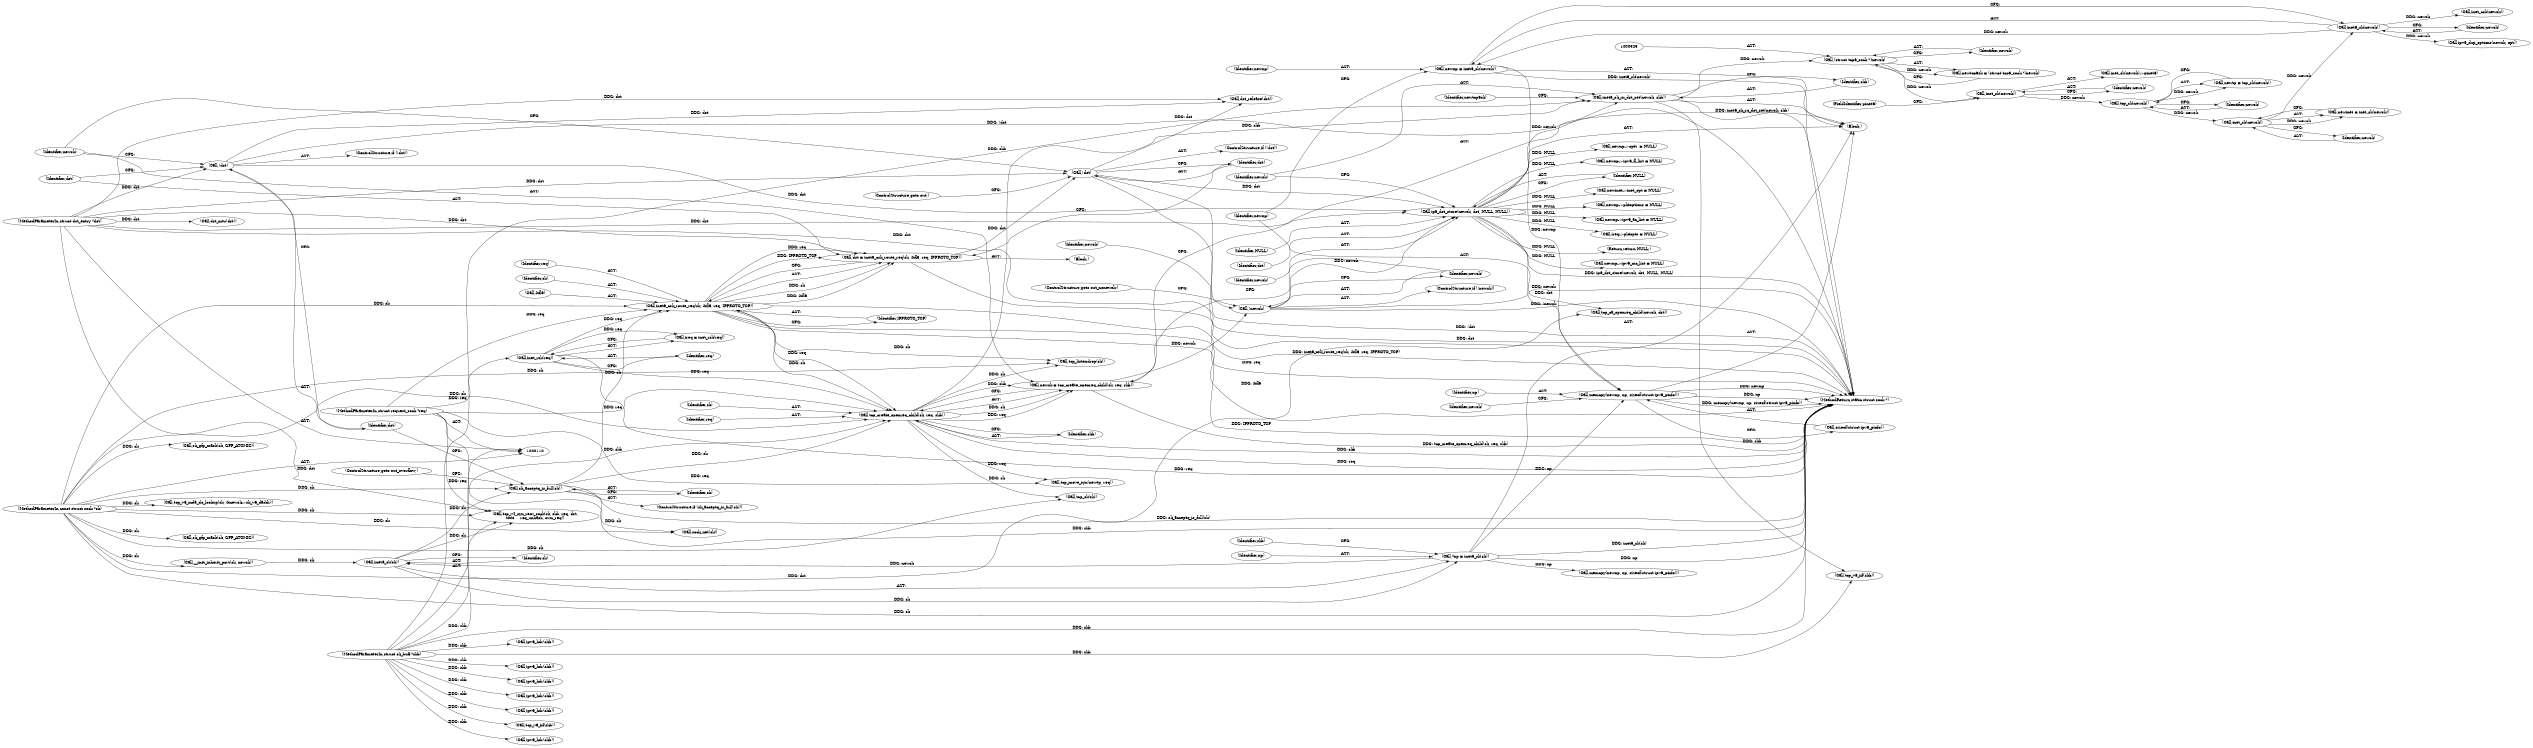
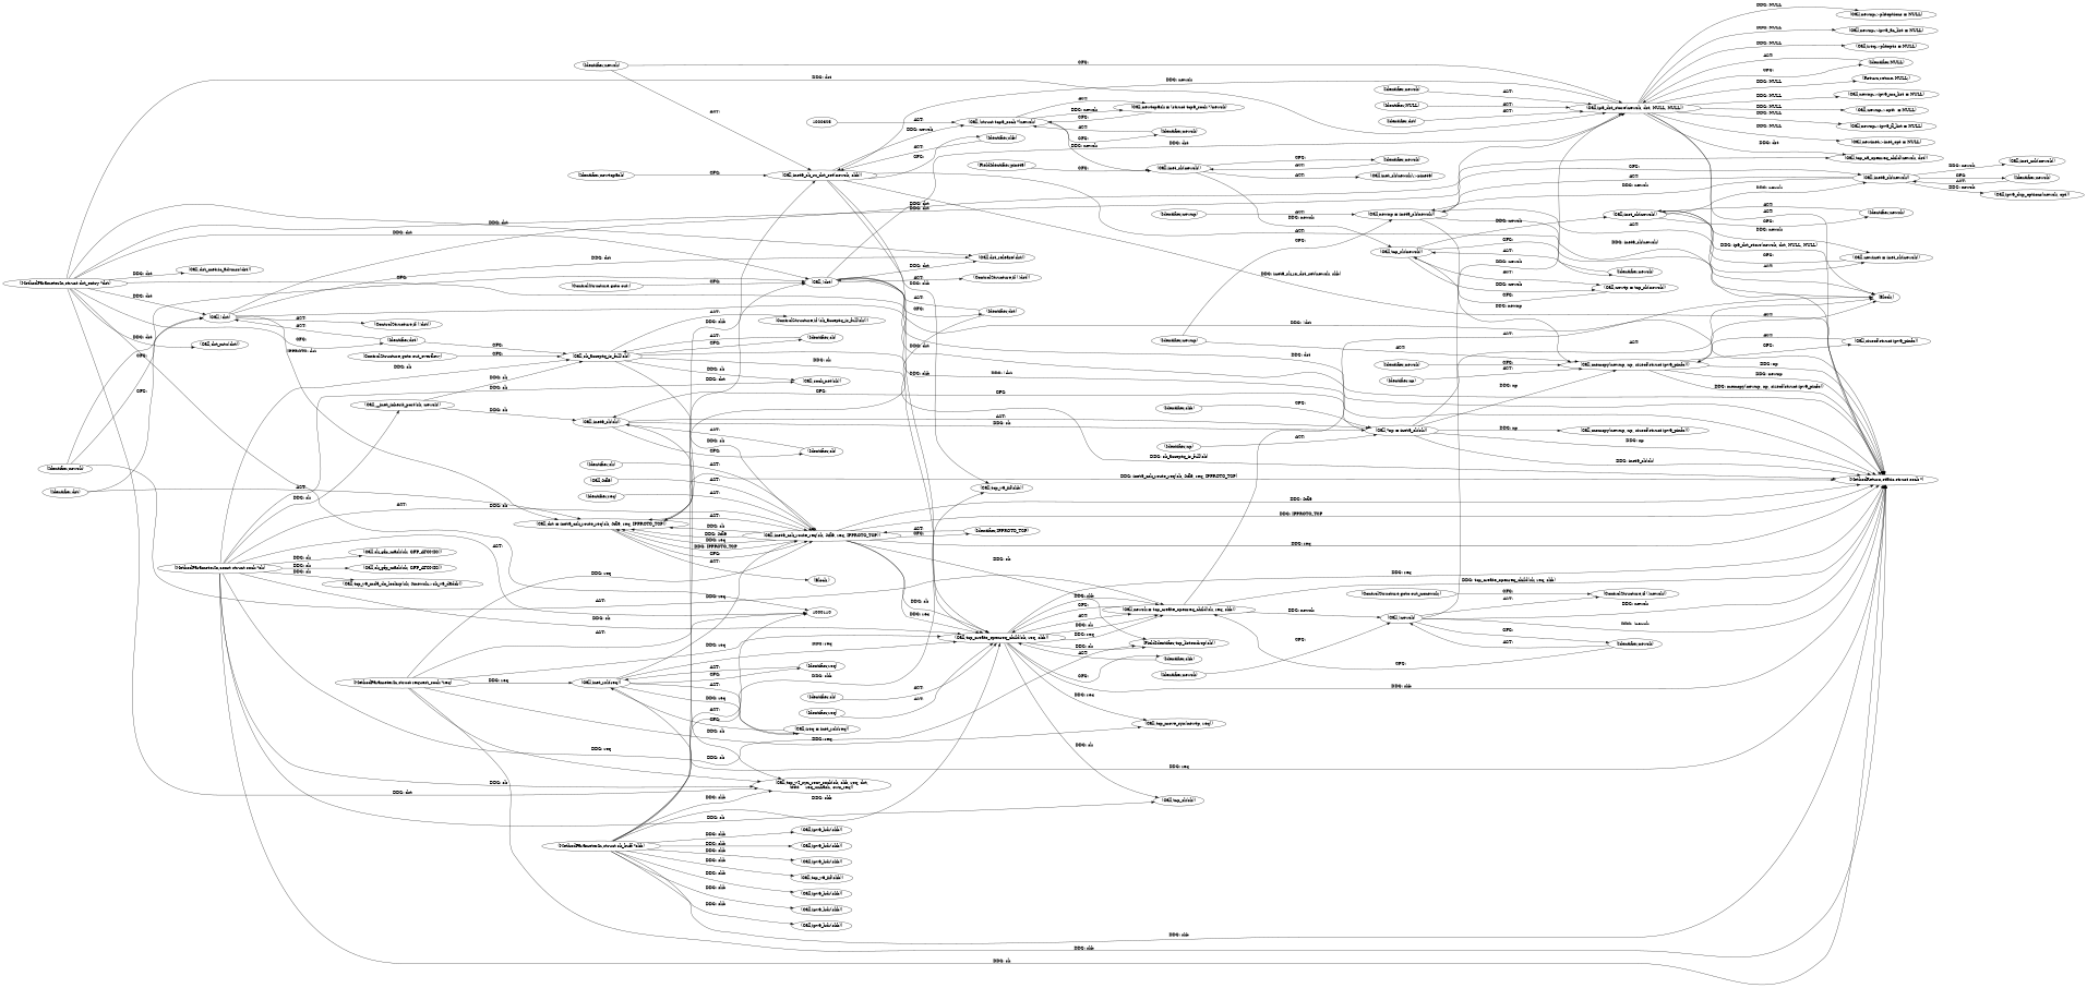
  digraph {
    rankdir=LR
    n1 [label="(Call,memcpy(newnp, np, sizeof(struct ipv6_pinfo)))"]
    n2 [label="(Block,)"]
    n3 [label="(MethodReturn,static struct sock *)"]
    n4 [label="(Call,sizeof(struct ipv6_pinfo))"]
    n5 [label="(Call,newnp = inet6_sk(newsk))"]
    n6 [label="(Call,inet6_sk(newsk))"]
    n7 [label="(Call,inet_csk(newsk))"]
    n8 [label="(Identifier,newsk)"]
    n9 [label="(Call,ipv6_dup_options(newsk, opt))"]
    n10 [label="(Call,inet_sk(newsk))"]
    n11 [label="(Call,newinet = inet_sk(newsk))"]
    n12 [label="(Identifier,newsk)"]
    n13 [label="(Call,tcp_sk(newsk))"]
    n14 [label="(Call,newtp = tcp_sk(newsk))"]
    n15 [label="(Identifier,newsk)"]
    n16 [label="(Call,inet_sk(newsk))"]
    n17 [label="(Identifier,newsk)"]
    n18 [label="(Call,inet_sk(newsk)->pinet6)"]
    n19 [label="(Call,(struct tcp6_sock *)newsk)"]
    n20 [label="(Identifier,newsk)"]
    n21 [label="(Call,newtcp6sk = (struct tcp6_sock *)newsk)"]
    n22 [label="(Call,inet6_sk_rx_dst_set(newsk, skb))"]
    n23 [label="(Call,tcp_v6_iif(skb))"]
    n24 [label="(Identifier,skb)"]
    n25 [label="(Call,ip6_dst_store(newsk, dst, NULL, NULL))"]
    n26 [label="(Call,newnp->ipv6_ac_list = NULL)"]
    n27 [label="(Call,ireq->pktopts = NULL)"]
    n28 [label="(Return,return NULL;)"]
    n29 [label="(Call,newnp->ipv6_mc_list = NULL)"]
    n30 [label="(Call,newnp->opt\t  = NULL)"]
    n31 [label="(Call,newnp->ipv6_fl_list = NULL)"]
    n32 [label="(Call,tcp_ca_openreq_child(newsk, dst))"]
    n33 [label="(Identifier,NULL)"]
    n34 [label="(Call,newinet->inet_opt = NULL)"]
    n35 [label="(Call,newnp->pktoptions = NULL)"]
    n36 [label="(Call,!newsk)"]
    n37 [label="(Identifier,newsk)"]
    n38 [label="(ControlStructure,if (!newsk))"]
    n39 [label="(Call,newsk = tcp_create_openreq_child(sk, req, skb))"]
    n40 [label="(Call,tcp_create_openreq_child(sk, req, skb))"]
    n41 [label="(Identifier,skb)"]
    n42 [label="(Call,tcp_sk(sk))"]
    n43 [label="(Call,tcp_move_syn(newtp, req))"]
-   n44 [label="(Call,tcp_listendrop(sk))"]
+   n44 [label="(FieldIdentifier,tcp_listendrop(sk))"]
    n45 [label="(Call,inet6_csk_route_req(sk, &fl6, req, IPPROTO_TCP))"]
    n46 [label="(Call,dst = inet6_csk_route_req(sk, &fl6, req, IPPROTO_TCP))"]
    n47 [label="(Identifier,IPPROTO_TCP)"]
    n48 [label="(Call,!dst)"]
    n49 [label="(Block,)"]
    n50 [label="(Call,sk_acceptq_is_full(sk))"]
    n51 [label="(ControlStructure,if (sk_acceptq_is_full(sk)))"]
    n52 [label="(Call,sock_net(sk))"]
    n53 [label="(Identifier,sk)"]
    n54 [label="(Call,inet6_sk(sk))"]
    n55 [label="(Call,*np = inet6_sk(sk))"]
    n56 [label="(Call,tcp_v4_syn_recv_sock(sk, skb, req, dst,\n\t\t\t\t\t     req_unhash, own_req))"]
    n57 [label="(Identifier,sk)"]
    n58 [label="(Call,memcpy(newnp, np, sizeof(struct ipv6_pinfo)))"]
    n59 [label="(MethodParameterIn,const struct sock *sk)"]
    n60 [label="(Call,sk_gfp_mask(sk, GFP_ATOMIC))"]
    n61 [label="(Call,tcp_v6_md5_do_lookup(sk, &newsk->sk_v6_daddr))"]
    n62 [label="(Call,sk_gfp_mask(sk, GFP_ATOMIC))"]
    n63 [label="(Call,__inet_inherit_port(sk, newsk))"]
    1000110
    n65 [label="(Call,inet_rsk(req))"]
    n66 [label="(Call,ireq = inet_rsk(req))"]
    n67 [label="(Identifier,req)"]
    n68 [label="(MethodParameterIn,struct request_sock *req)"]
    n69 [label="(MethodParameterIn,struct sk_buff *skb)"]
    n70 [label="(Call,ipv6_hdr(skb))"]
    n71 [label="(Call,ipv6_hdr(skb))"]
    n72 [label="(Call,ipv6_hdr(skb))"]
    n73 [label="(Call,ipv6_hdr(skb))"]
    n74 [label="(Call,tcp_v6_iif(skb))"]
    n75 [label="(Call,ipv6_hdr(skb))"]
    n76 [label="(Call,ipv6_hdr(skb))"]
    n77 [label="(Call,!dst)"]
    n78 [label="(Call,dst_release(dst))"]
    n79 [label="(Identifier,dst)"]
    n80 [label="(ControlStructure,if (!dst))"]
    n81 [label="(MethodParameterIn,struct dst_entry *dst)"]
+   n82 [label="(Call,dst_metric_advmss(dst))"]
    n83 [label="(Call,dst_mtu(dst))"]
    n84 [label="(ControlStructure,if (!dst))"]
    n85 [label="(Identifier,dst)"]
    n86 [label="(ControlStructure,goto out_nonewsk;)"]
    n87 [label="(Identifier,dst)"]
    n88 [label="(ControlStructure,goto out;)"]
    n89 [label="(Identifier,req)"]
    n90 [label="(Identifier,newnp)"]
    n91 [label="(Identifier,np)"]
    n92 [label="(Identifier,sk)"]
    n93 [label="(Identifier,sk)"]
    n94 [label="(Identifier,newsk)"]
    n95 [label="(Identifier,newtcp6sk)"]
    n96 [label="(Identifier,newnp)"]
    n97 [label="(Identifier,newsk)"]
    n98 [label="(Identifier,newsk)"]
    n99 [label="(Identifier,newsk)"]
    n100 [label="(Identifier,newsk)"]
    n101 [label="(Identifier,NULL)"]
    n102 [label="(Identifier,dst)"]
    n103 [label="(Call,&fl6)"]
    n104 [label="(Identifier,req)"]
    n105 [label="(Identifier,skb)"]
    n106 [label="(ControlStructure,goto out_overflow;)"]
    n107 [label="(Identifier,np)"]
    n108 [label="(FieldIdentifier,pinet6)"]
    1000325
    n1 -> n2 [label="AST: "]
    n1 -> n3 [label="DDG: newnp"]
    n1 -> n3 [label="DDG: memcpy(newnp, np, sizeof(struct ipv6_pinfo))"]
    n1 -> n3 [label="DDG: np"]
    n1 -> n4 [label="CFG: "]
    n4 -> n1 [label="AST: "]
    n5 -> n1 [label="DDG: newnp"]
    n5 -> n2 [label="AST: "]
    n5 -> n3 [label="DDG: inet6_sk(newsk)"]
    n5 -> n6 [label="CFG: "]
    n6 -> n5 [label="AST: "]
    n6 -> n5 [label="DDG: newsk"]
    n6 -> n7 [label="DDG: newsk"]
    n6 -> n8 [label="CFG: "]
    n6 -> n9 [label="DDG: newsk"]
    n8 -> n6 [label="AST: "]
    n10 -> n6 [label="DDG: newsk"]
    n10 -> n11 [label="AST: "]
    n10 -> n11 [label="DDG: newsk"]
    n10 -> n12 [label="CFG: "]
    n11 -> n10 [label="CFG: "]
    n12 -> n10 [label="AST: "]
    n13 -> n10 [label="DDG: newsk"]
    n13 -> n14 [label="AST: "]
    n13 -> n14 [label="DDG: newsk"]
    n13 -> n15 [label="CFG: "]
    n14 -> n13 [label="CFG: "]
    n15 -> n13 [label="AST: "]
    n16 -> n13 [label="DDG: newsk"]
    n16 -> n17 [label="CFG: "]
    n16 -> n18 [label="AST: "]
    n17 -> n16 [label="AST: "]
    n19 -> n16 [label="DDG: newsk"]
    n19 -> n20 [label="CFG: "]
    n19 -> n21 [label="AST: "]
    n19 -> n21 [label="DDG: newsk"]
    n20 -> n19 [label="AST: "]
    n21 -> n19 [label="CFG: "]
    n22 -> n2 [label="AST: "]
    n22 -> n3 [label="DDG: inet6_sk_rx_dst_set(newsk, skb)"]
    n22 -> n19 [label="DDG: newsk"]
    n22 -> n23 [label="DDG: skb"]
    n22 -> n24 [label="CFG: "]
    n24 -> n22 [label="AST: "]
    n25 -> n2 [label="AST: "]
    n25 -> n3 [label="DDG: ip6_dst_store(newsk, dst, NULL, NULL)"]
    n25 -> n22 [label="DDG: newsk"]
    n25 -> n26 [label="DDG: NULL"]
    n25 -> n27 [label="DDG: NULL"]
    n25 -> n28 [label="DDG: NULL"]
    n25 -> n29 [label="DDG: NULL"]
    n25 -> n30 [label="DDG: NULL"]
    n25 -> n31 [label="DDG: NULL"]
    n25 -> n32 [label="DDG: dst"]
    n25 -> n33 [label="CFG: "]
    n25 -> n34 [label="DDG: NULL"]
    n25 -> n35 [label="DDG: NULL"]
    n33 -> n25 [label="AST: "]
    n36 -> n3 [label="DDG: newsk"]
    n36 -> n3 [label="DDG: !newsk"]
    n36 -> n25 [label="DDG: newsk"]
    n36 -> n37 [label="CFG: "]
    n36 -> n38 [label="AST: "]
    n37 -> n36 [label="AST: "]
    n37 -> n39 [label="CFG: "]
    n39 -> n2 [label="AST: "]
    n39 -> n3 [label="DDG: tcp_create_openreq_child(sk, req, skb)"]
    n39 -> n36 [label="DDG: newsk"]
    n39 -> n40 [label="CFG: "]
    n40 -> n3 [label="DDG: skb"]
    n40 -> n3 [label="DDG: req"]
-   n40 -> n22 [label="DDG: skb"]
+   n22 -> n40 [label="DDG: skb"]
    n40 -> n39 [label="AST: "]
    n40 -> n39 [label="DDG: sk"]
    n40 -> n39 [label="DDG: req"]
    n40 -> n39 [label="DDG: skb"]
    n40 -> n41 [label="CFG: "]
    n40 -> n42 [label="DDG: sk"]
    n40 -> n43 [label="DDG: req"]
    n40 -> n44 [label="DDG: sk"]
    n41 -> n40 [label="AST: "]
    n45 -> n3 [label="DDG: &fl6"]
    n45 -> n3 [label="DDG: IPPROTO_TCP"]
    n45 -> n3 [label="DDG: req"]
    n45 -> n40 [label="DDG: sk"]
    n45 -> n40 [label="DDG: req"]
    n45 -> n44 [label="DDG: sk"]
    n45 -> n46 [label="AST: "]
    n45 -> n46 [label="DDG: sk"]
    n45 -> n46 [label="DDG: &fl6"]
    n45 -> n46 [label="DDG: req"]
    n45 -> n46 [label="DDG: IPPROTO_TCP"]
    n45 -> n47 [label="CFG: "]
    n46 -> n3 [label="DDG: inet6_csk_route_req(sk, &fl6, req, IPPROTO_TCP)"]
    n46 -> n45 [label="CFG: "]
    n46 -> n48 [label="DDG: dst"]
    n46 -> n49 [label="AST: "]
    n47 -> n45 [label="AST: "]
    n48 -> n3 [label="DDG: !dst"]
    n48 -> n3 [label="DDG: dst"]
    n48 -> n25 [label="DDG: dst"]
    n48 -> n78 [label="DDG: dst"]
    n48 -> n84 [label="AST: "]
    n48 -> n85 [label="CFG: "]
    n50 -> n3 [label="DDG: sk_acceptq_is_full(sk)"]
    n50 -> n40 [label="DDG: sk"]
    n50 -> n45 [label="DDG: sk"]
    n50 -> n51 [label="AST: "]
    n50 -> n52 [label="DDG: sk"]
    n50 -> n53 [label="CFG: "]
    n53 -> n50 [label="AST: "]
-   n54 -> n50 [label="DDG: sk"]
+   n63 -> n50 [label="DDG: sk"]
    n54 -> n55 [label="AST: "]
    n54 -> n55 [label="DDG: sk"]
    n54 -> n56 [label="DDG: sk"]
    n54 -> n57 [label="CFG: "]
    n55 -> n1 [label="DDG: np"]
    n55 -> n2 [label="AST: "]
    n55 -> n3 [label="DDG: inet6_sk(sk)"]
    n55 -> n3 [label="DDG: np"]
-   n55 -> n54 [label="DDG: newsk"]
+   n55 -> n54 [label="CFG: "]
    n55 -> n58 [label="DDG: np"]
    n57 -> n54 [label="AST: "]
    n59 -> n3 [label="DDG: sk"]
    n59 -> n40 [label="DDG: sk"]
    n59 -> n42 [label="DDG: sk"]
    n59 -> n44 [label="DDG: sk"]
    n59 -> n45 [label="DDG: sk"]
    n59 -> n50 [label="DDG: sk"]
    n59 -> n52 [label="DDG: sk"]
    n59 -> n56 [label="DDG: sk"]
    n59 -> n60 [label="DDG: sk"]
    n59 -> n61 [label="DDG: sk"]
    n59 -> n62 [label="DDG: sk"]
    n59 -> n63 [label="DDG: sk"]
    n59 -> 1000110 [label="AST: "]
    n63 -> n54 [label="DDG: sk"]
    n65 -> n3 [label="DDG: req"]
    n65 -> n40 [label="DDG: req"]
    n65 -> n45 [label="DDG: req"]
    n65 -> n66 [label="AST: "]
    n65 -> n66 [label="DDG: req"]
    n65 -> n67 [label="CFG: "]
    n66 -> n65 [label="CFG: "]
    n67 -> n65 [label="AST: "]
    n68 -> n3 [label="DDG: skb"]
    n68 -> n40 [label="DDG: req"]
    n68 -> n43 [label="DDG: req"]
    n68 -> n45 [label="DDG: req"]
    n68 -> n56 [label="DDG: req"]
    n68 -> 1000110 [label="AST: "]
    n68 -> n65 [label="DDG: req"]
    n69 -> n3 [label="DDG: skb"]
    n69 -> n22 [label="DDG: skb"]
    n69 -> n23 [label="DDG: skb"]
    n69 -> n40 [label="DDG: skb"]
    n69 -> n56 [label="DDG: skb"]
    n69 -> 1000110 [label="AST: "]
    n69 -> n70 [label="DDG: skb"]
    n69 -> n71 [label="DDG: skb"]
    n69 -> n72 [label="DDG: skb"]
    n69 -> n73 [label="DDG: skb"]
    n69 -> n74 [label="DDG: skb"]
    n69 -> n75 [label="DDG: skb"]
    n69 -> n76 [label="DDG: skb"]
    n77 -> n3 [label="DDG: !dst"]
    n77 -> n25 [label="DDG: dst"]
    n77 -> n78 [label="DDG: dst"]
    n77 -> n79 [label="CFG: "]
    n77 -> n80 [label="AST: "]
    n79 -> n50 [label="CFG: "]
    n79 -> n77 [label="AST: "]
    n81 -> n3 [label="DDG: dst"]
    n81 -> n25 [label="DDG: dst"]
-   n59 -> n32 [label="DDG: dst"]
-   n81 -> n46 [label="DDG: dst"]
+   n81 -> n32 [label="DDG: dst"]
+   n81 -> n46 [label="IPPROTO: dst"]
    n81 -> n48 [label="DDG: dst"]
    n81 -> n56 [label="DDG: dst"]
    n81 -> 1000110 [label="AST: "]
    n81 -> n77 [label="DDG: dst"]
    n81 -> n78 [label="DDG: dst"]
+   n81 -> n82 [label="DDG: dst"]
    n81 -> n83 [label="DDG: dst"]
    n85 -> n46 [label="CFG: "]
    n85 -> n48 [label="AST: "]
-   n86 -> n36 [label="CFG: "]
+   n86 -> n38 [label="CFG: "]
    n87 -> n46 [label="AST: "]
    n87 -> n77 [label="CFG: "]
    n88 -> n48 [label="CFG: "]
    n89 -> n45 [label="AST: "]
    n90 -> n5 [label="AST: "]
    n91 -> n55 [label="AST: "]
    n92 -> n45 [label="AST: "]
    n93 -> n40 [label="AST: "]
    n94 -> n36 [label="CFG: "]
    n95 -> n22 [label="CFG: "]
    n96 -> n1 [label="AST: "]
    n96 -> n5 [label="CFG: "]
    n97 -> n1 [label="CFG: "]
    n98 -> n25 [label="AST: "]
    n99 -> n39 [label="AST: "]
    n99 -> n48 [label="CFG: "]
    n99 -> n77 [label="CFG: "]
    n100 -> n22 [label="AST: "]
    n100 -> n25 [label="CFG: "]
    n101 -> n25 [label="AST: "]
    n102 -> n25 [label="AST: "]
    n103 -> n45 [label="AST: "]
    n104 -> n40 [label="AST: "]
    n105 -> n55 [label="CFG: "]
    n106 -> n50 [label="CFG: "]
    n107 -> n1 [label="AST: "]
    n108 -> n16 [label="CFG: "]
    1000325 -> n19 [label="AST: "]
  }
